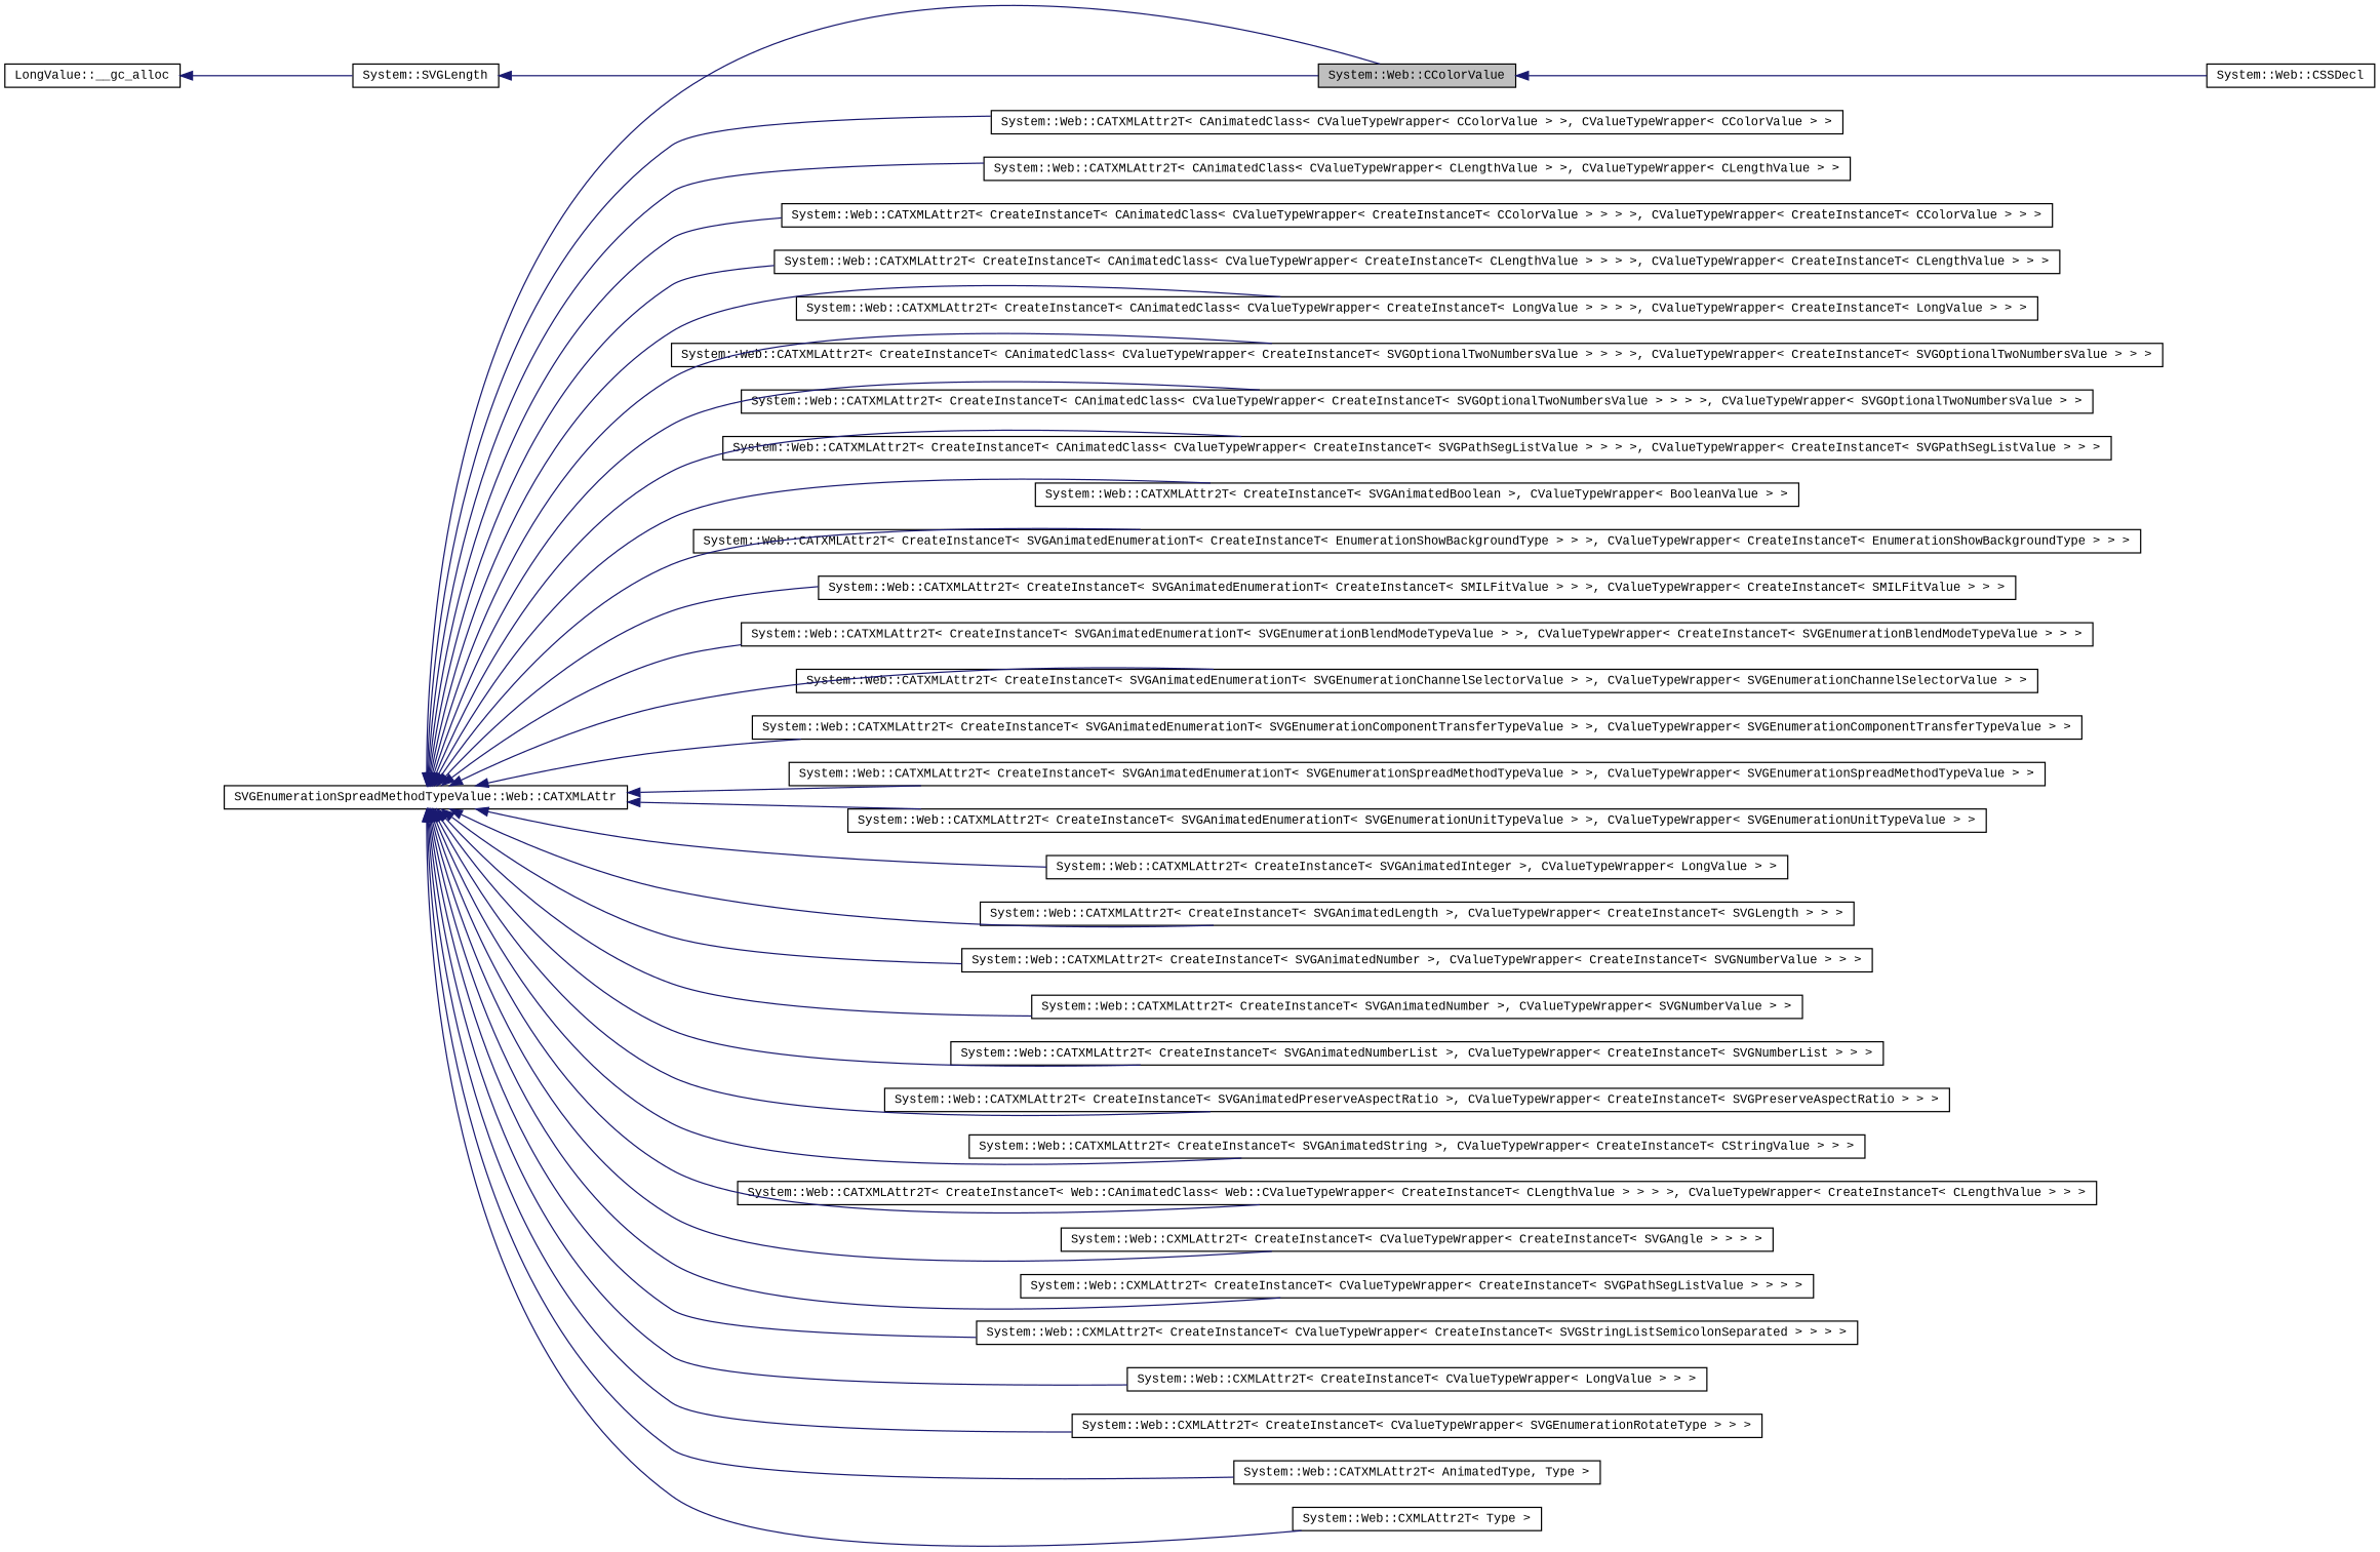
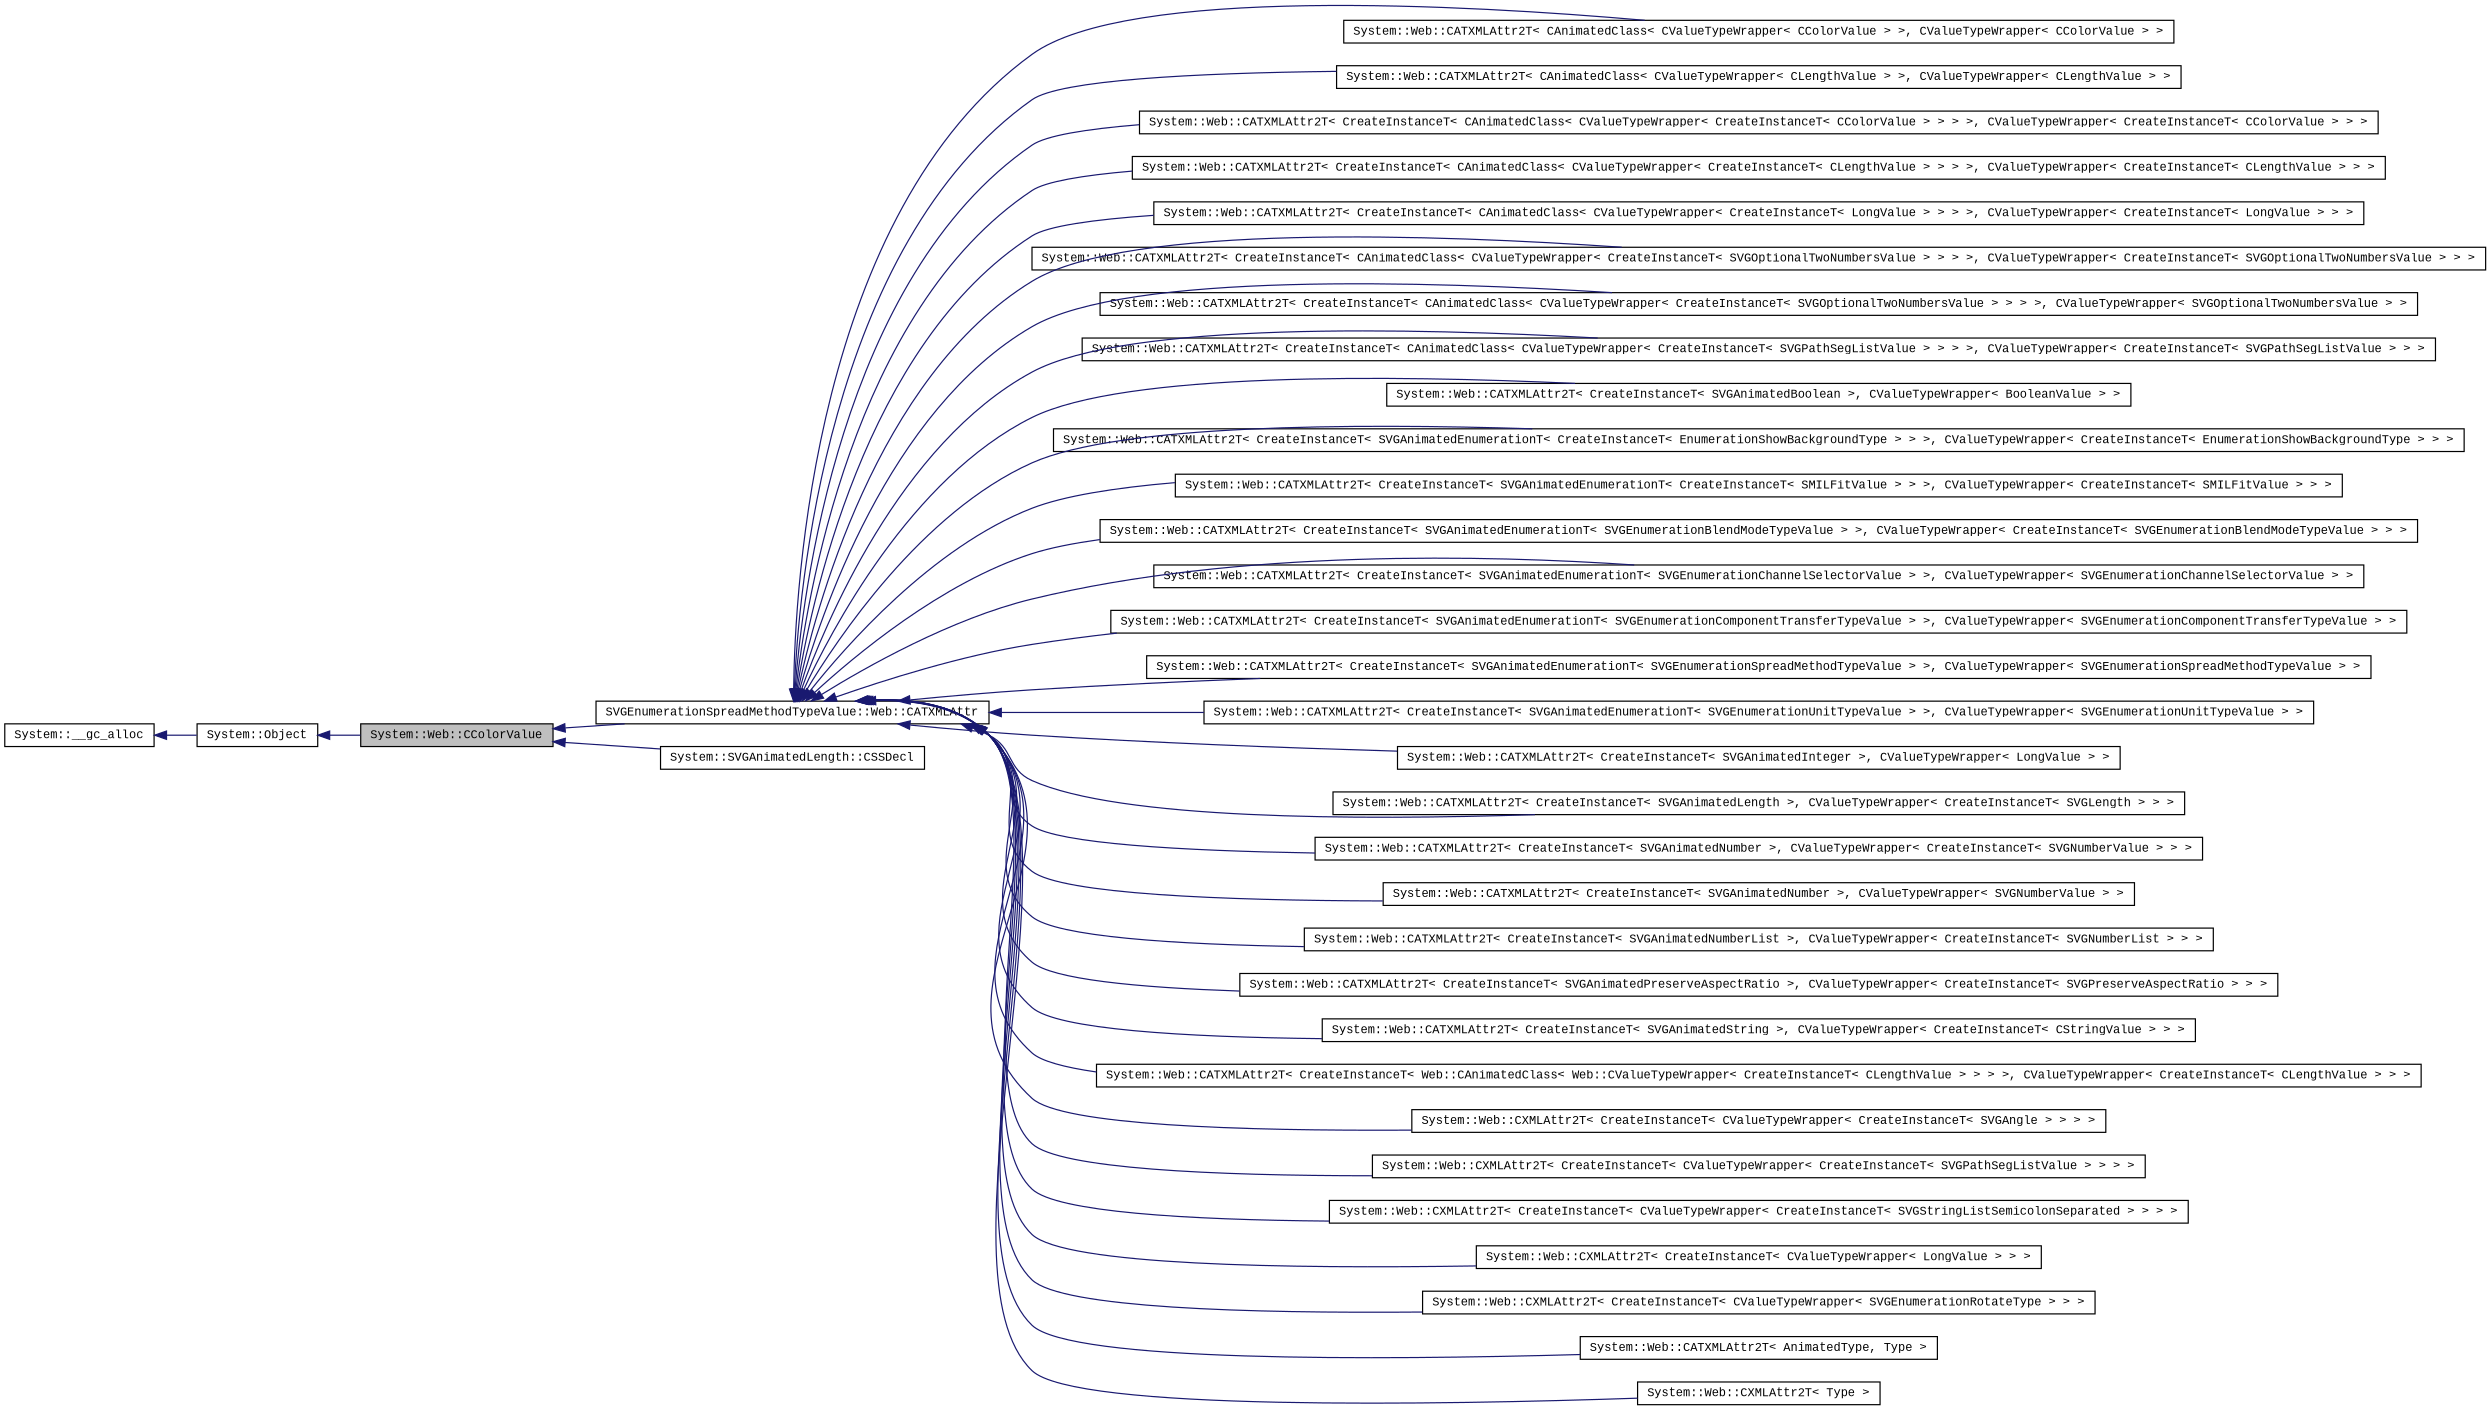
  digraph {
    fontname="Liberation Mono"
    rankdir=LR
    node [color=black fillcolor=white fontname="Liberation Mono" fontsize=10 shape=record style=filled]
    edge [color=midnightblue dir=back fontname="Liberation Mono" fontsize=10 labelfontname=Helvetica labelfontsize=10 style=solid]
    n1 [fillcolor=grey75 fontcolor=black height=0.2 label="System::Web::CColorValue" width=0.4]
    n2 [height=0.2 label="SVGEnumerationSpreadMethodTypeValue::Web::CATXMLAttr" width=0.4]
-   n3 [height=0.2 label="System::Web::CSSDecl" width=0.4]
+   n3 [height=0.2 label="System::SVGAnimatedLength::CSSDecl" width=0.4]
    n4 [height=0.2 label="System::Web::CATXMLAttr2T\< CAnimatedClass\< CValueTypeWrapper\< CColorValue \> \>, CValueTypeWrapper\< CColorValue \> \>" width=0.4]
    n5 [height=0.2 label="System::Web::CATXMLAttr2T\< CAnimatedClass\< CValueTypeWrapper\< CLengthValue \> \>, CValueTypeWrapper\< CLengthValue \> \>" width=0.4]
    n6 [height=0.2 label="System::Web::CATXMLAttr2T\< CreateInstanceT\< CAnimatedClass\< CValueTypeWrapper\< CreateInstanceT\< CColorValue \> \> \> \>, CValueTypeWrapper\< CreateInstanceT\< CColorValue \> \> \>" width=0.4]
    n7 [height=0.2 label="System::Web::CATXMLAttr2T\< CreateInstanceT\< CAnimatedClass\< CValueTypeWrapper\< CreateInstanceT\< CLengthValue \> \> \> \>, CValueTypeWrapper\< CreateInstanceT\< CLengthValue \> \> \>" width=0.4]
    n8 [height=0.2 label="System::Web::CATXMLAttr2T\< CreateInstanceT\< CAnimatedClass\< CValueTypeWrapper\< CreateInstanceT\< LongValue \> \> \> \>, CValueTypeWrapper\< CreateInstanceT\< LongValue \> \> \>" width=0.4]
    n9 [height=0.2 label="System::Web::CATXMLAttr2T\< CreateInstanceT\< CAnimatedClass\< CValueTypeWrapper\< CreateInstanceT\< SVGOptionalTwoNumbersValue \> \> \> \>, CValueTypeWrapper\< CreateInstanceT\< SVGOptionalTwoNumbersValue \> \> \>" width=0.4]
    n10 [height=0.2 label="System::Web::CATXMLAttr2T\< CreateInstanceT\< CAnimatedClass\< CValueTypeWrapper\< CreateInstanceT\< SVGOptionalTwoNumbersValue \> \> \> \>, CValueTypeWrapper\< SVGOptionalTwoNumbersValue \> \>" width=0.4]
    n11 [height=0.2 label="System::Web::CATXMLAttr2T\< CreateInstanceT\< CAnimatedClass\< CValueTypeWrapper\< CreateInstanceT\< SVGPathSegListValue \> \> \> \>, CValueTypeWrapper\< CreateInstanceT\< SVGPathSegListValue \> \> \>" width=0.4]
    n12 [height=0.2 label="System::Web::CATXMLAttr2T\< CreateInstanceT\< SVGAnimatedBoolean \>, CValueTypeWrapper\< BooleanValue \> \>" width=0.4]
    n13 [height=0.2 label="System::Web::CATXMLAttr2T\< CreateInstanceT\< SVGAnimatedEnumerationT\< CreateInstanceT\< EnumerationShowBackgroundType \> \> \>, CValueTypeWrapper\< CreateInstanceT\< EnumerationShowBackgroundType \> \> \>" width=0.4]
    n14 [height=0.2 label="System::Web::CATXMLAttr2T\< CreateInstanceT\< SVGAnimatedEnumerationT\< CreateInstanceT\< SMILFitValue \> \> \>, CValueTypeWrapper\< CreateInstanceT\< SMILFitValue \> \> \>" width=0.4]
    n15 [height=0.2 label="System::Web::CATXMLAttr2T\< CreateInstanceT\< SVGAnimatedEnumerationT\< SVGEnumerationBlendModeTypeValue \> \>, CValueTypeWrapper\< CreateInstanceT\< SVGEnumerationBlendModeTypeValue \> \> \>" width=0.4]
    n16 [height=0.2 label="System::Web::CATXMLAttr2T\< CreateInstanceT\< SVGAnimatedEnumerationT\< SVGEnumerationChannelSelectorValue \> \>, CValueTypeWrapper\< SVGEnumerationChannelSelectorValue \> \>" width=0.4]
    n17 [height=0.2 label="System::Web::CATXMLAttr2T\< CreateInstanceT\< SVGAnimatedEnumerationT\< SVGEnumerationComponentTransferTypeValue \> \>, CValueTypeWrapper\< SVGEnumerationComponentTransferTypeValue \> \>" width=0.4]
    n18 [height=0.2 label="System::Web::CATXMLAttr2T\< CreateInstanceT\< SVGAnimatedEnumerationT\< SVGEnumerationSpreadMethodTypeValue \> \>, CValueTypeWrapper\< SVGEnumerationSpreadMethodTypeValue \> \>" width=0.4]
    n19 [height=0.2 label="System::Web::CATXMLAttr2T\< CreateInstanceT\< SVGAnimatedEnumerationT\< SVGEnumerationUnitTypeValue \> \>, CValueTypeWrapper\< SVGEnumerationUnitTypeValue \> \>" width=0.4]
    n20 [height=0.2 label="System::Web::CATXMLAttr2T\< CreateInstanceT\< SVGAnimatedInteger \>, CValueTypeWrapper\< LongValue \> \>" width=0.4]
    n21 [height=0.2 label="System::Web::CATXMLAttr2T\< CreateInstanceT\< SVGAnimatedLength \>, CValueTypeWrapper\< CreateInstanceT\< SVGLength \> \> \>" width=0.4]
    n22 [height=0.2 label="System::Web::CATXMLAttr2T\< CreateInstanceT\< SVGAnimatedNumber \>, CValueTypeWrapper\< CreateInstanceT\< SVGNumberValue \> \> \>" width=0.4]
    n23 [height=0.2 label="System::Web::CATXMLAttr2T\< CreateInstanceT\< SVGAnimatedNumber \>, CValueTypeWrapper\< SVGNumberValue \> \>" width=0.4]
    n24 [height=0.2 label="System::Web::CATXMLAttr2T\< CreateInstanceT\< SVGAnimatedNumberList \>, CValueTypeWrapper\< CreateInstanceT\< SVGNumberList \> \> \>" width=0.4]
    n25 [height=0.2 label="System::Web::CATXMLAttr2T\< CreateInstanceT\< SVGAnimatedPreserveAspectRatio \>, CValueTypeWrapper\< CreateInstanceT\< SVGPreserveAspectRatio \> \> \>" width=0.4]
    n26 [height=0.2 label="System::Web::CATXMLAttr2T\< CreateInstanceT\< SVGAnimatedString \>, CValueTypeWrapper\< CreateInstanceT\< CStringValue \> \> \>" width=0.4]
    n27 [height=0.2 label="System::Web::CATXMLAttr2T\< CreateInstanceT\< Web::CAnimatedClass\< Web::CValueTypeWrapper\< CreateInstanceT\< CLengthValue \> \> \> \>, CValueTypeWrapper\< CreateInstanceT\< CLengthValue \> \> \>" width=0.4]
    n28 [height=0.2 label="System::Web::CXMLAttr2T\< CreateInstanceT\< CValueTypeWrapper\< CreateInstanceT\< SVGAngle \> \> \> \>" width=0.4]
    n29 [height=0.2 label="System::Web::CXMLAttr2T\< CreateInstanceT\< CValueTypeWrapper\< CreateInstanceT\< SVGPathSegListValue \> \> \> \>" width=0.4]
    n30 [height=0.2 label="System::Web::CXMLAttr2T\< CreateInstanceT\< CValueTypeWrapper\< CreateInstanceT\< SVGStringListSemicolonSeparated \> \> \> \>" width=0.4]
    n31 [height=0.2 label="System::Web::CXMLAttr2T\< CreateInstanceT\< CValueTypeWrapper\< LongValue \> \> \>" width=0.4]
    n32 [height=0.2 label="System::Web::CXMLAttr2T\< CreateInstanceT\< CValueTypeWrapper\< SVGEnumerationRotateType \> \> \>" width=0.4]
    n33 [height=0.2 label="System::Web::CATXMLAttr2T\< AnimatedType, Type \>" width=0.4]
    n34 [height=0.2 label="System::Web::CXMLAttr2T\< Type \>" width=0.4]
-   n35 [height=0.2 label="System::SVGLength" width=0.4]
-   n36 [height=0.2 label="LongValue::__gc_alloc" width=0.4]
-   n2 -> n1
+   n35 [height=0.2 label="System::Object" width=0.4]
+   n36 [height=0.2 label="System::__gc_alloc" width=0.4]
+   n1 -> n2
    n1 -> n3
    n2 -> n4
    n2 -> n5
    n2 -> n6
    n2 -> n7
    n2 -> n8
    n2 -> n9
    n2 -> n10
    n2 -> n11
    n2 -> n12
    n2 -> n13
    n2 -> n14
    n2 -> n15
    n2 -> n16
    n2 -> n17
    n2 -> n18
    n2 -> n19
    n2 -> n20
    n2 -> n21
    n2 -> n22
    n2 -> n23
    n2 -> n24
    n2 -> n25
    n2 -> n26
    n2 -> n27
    n2 -> n28
    n2 -> n29
    n2 -> n30
    n2 -> n31
    n2 -> n32
    n2 -> n33
    n2 -> n34
    n35 -> n1
    n36 -> n35
  }
